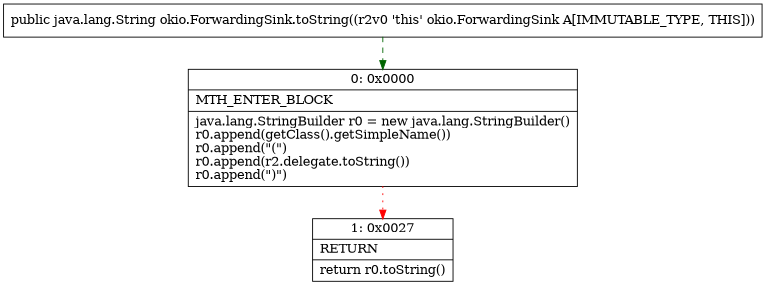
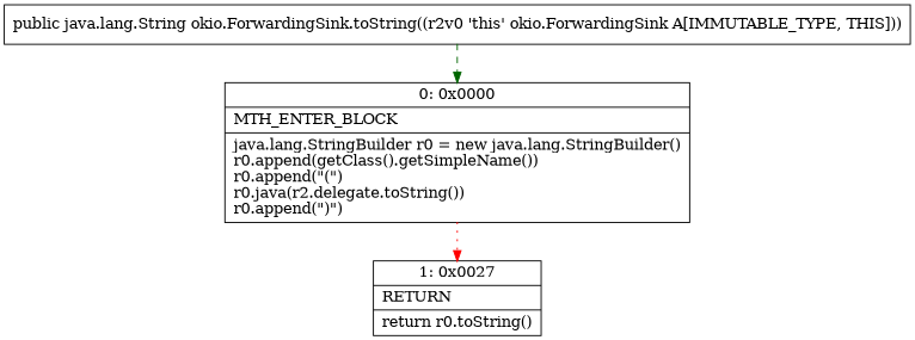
  digraph {
    node [shape=record]
-   n1 [label="{0\:\ 0x0000|MTH_ENTER_BLOCK\l|java.lang.StringBuilder r0 = new java.lang.StringBuilder()\lr0.append(getClass().getSimpleName())\lr0.append(\"(\")\lr0.append(r2.delegate.toString())\lr0.append(\")\")\l}"]
+   n1 [label="{0\:\ 0x0000|MTH_ENTER_BLOCK\l|java.lang.StringBuilder r0 = new java.lang.StringBuilder()\lr0.append(getClass().getSimpleName())\lr0.append(\"(\")\lr0.java(r2.delegate.toString())\lr0.append(\")\")\l}"]
    n2 [label="{1\:\ 0x0027|RETURN\l|return r0.toString()\l}"]
    n3 [label="{public java.lang.String okio.ForwardingSink.toString((r2v0 'this' okio.ForwardingSink A[IMMUTABLE_TYPE, THIS])) }"]
    n1 -> n2 [color=red style=dotted]
    n3 -> n1 [color=darkgreen style=dashed]
  }
